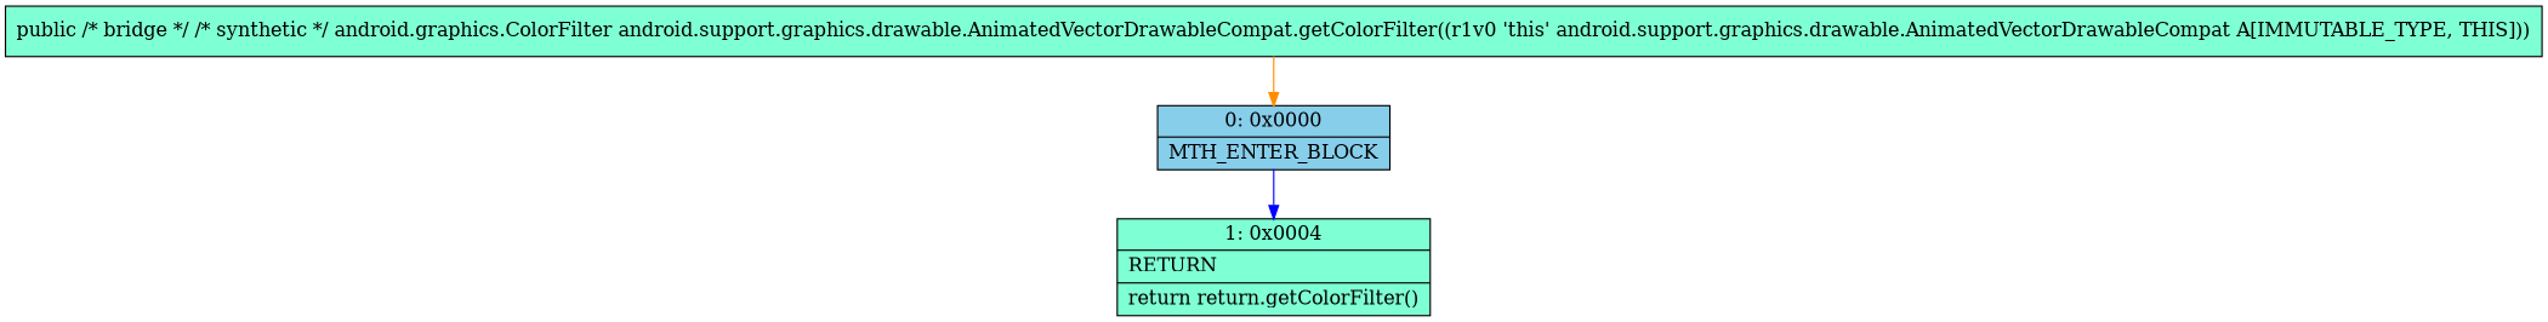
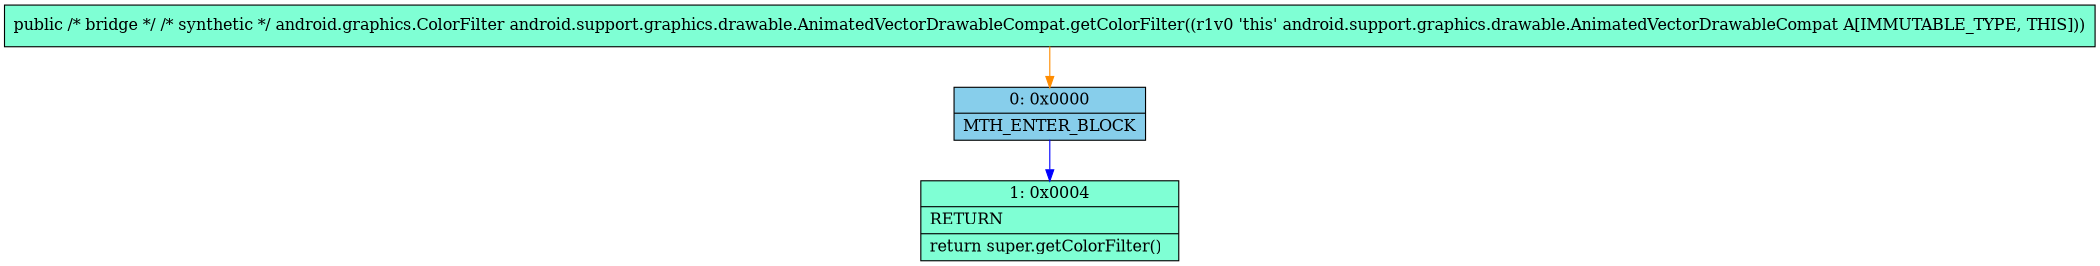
  digraph {
    node [shape=record style=filled fillcolor=aquamarine]
    n1 [label="{0\:\ 0x0000|MTH_ENTER_BLOCK\l}" fillcolor=skyblue]
-   n2 [label="{1\:\ 0x0004|RETURN\l|return return.getColorFilter()\l}"]
+   n2 [label="{1\:\ 0x0004|RETURN\l|return super.getColorFilter()\l}"]
    n3 [label="{public \/* bridge *\/ \/* synthetic *\/ android.graphics.ColorFilter android.support.graphics.drawable.AnimatedVectorDrawableCompat.getColorFilter((r1v0 'this' android.support.graphics.drawable.AnimatedVectorDrawableCompat A[IMMUTABLE_TYPE, THIS])) }"]
    n1 -> n2 [color=blue]
    n3 -> n1 [color=darkorange]
  }
